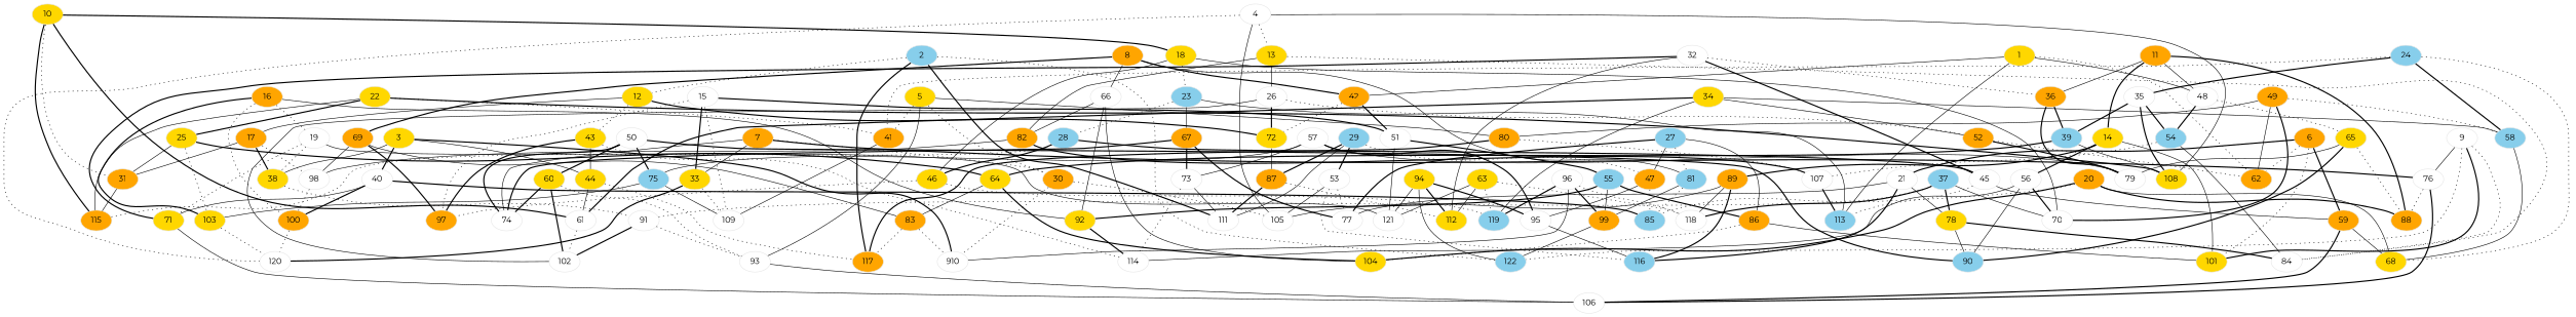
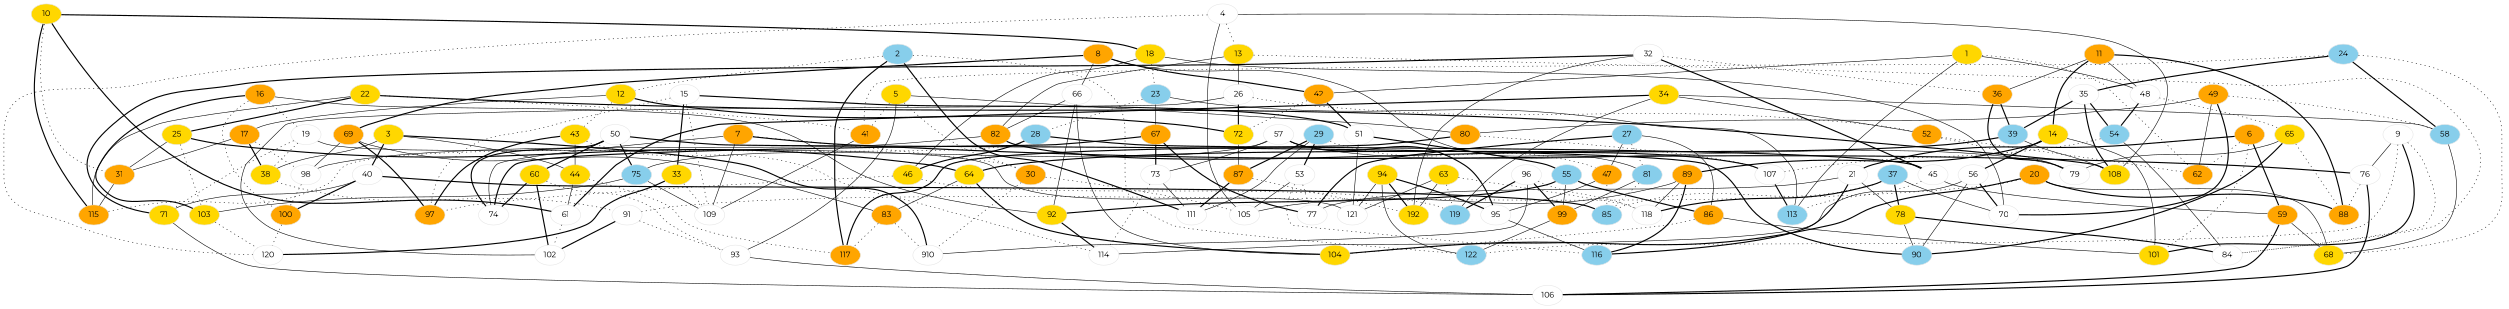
  graph {
    fontname=Montserrat
    node [color=gray90 fillcolor=white fontname=Montserrat style=filled]
    edge [fontname=Montserrat style=solid]
    1 [fillcolor=gold]
    42 [fillcolor=orange]
    48
    62 [fillcolor=orange]
    113 [fillcolor=skyblue]
    72 [fillcolor=gold]
    51
    54 [fillcolor=skyblue]
    65 [fillcolor=gold]
    2 [fillcolor=skyblue]
    12 [fillcolor=gold]
    111
    117 [fillcolor=orange]
    122 [fillcolor=skyblue]
    17 [fillcolor=orange]
    43 [fillcolor=gold]
    3 [fillcolor=gold]
    38 [fillcolor=gold]
    40
    44 [fillcolor=gold]
    n21 [label=910]
    91
    100 [fillcolor=orange]
    71 [fillcolor=gold]
    85 [fillcolor=skyblue]
    61
    13 [fillcolor=gold]
    4
    105
    108 [fillcolor=gold]
    120
    84
    26
    82 [fillcolor=orange]
    5 [fillcolor=gold]
    30 [fillcolor=orange]
    41 [fillcolor=orange]
    80 [fillcolor=orange]
    93
    109
    107
    106
    6 [fillcolor=orange]
    21
    59 [fillcolor=orange]
    101 [fillcolor=gold]
    77
    78 [fillcolor=gold]
    116 [fillcolor=skyblue]
    68 [fillcolor=gold]
    7 [fillcolor=orange]
    33 [fillcolor=gold]
    74
    76
    88 [fillcolor=orange]
    8 [fillcolor=orange]
    66
    69 [fillcolor=orange]
    81 [fillcolor=skyblue]
    92 [fillcolor=gold]
    104 [fillcolor=gold]
    97 [fillcolor=orange]
    98
    83 [fillcolor=orange]
    99 [fillcolor=orange]
    9
    10 [fillcolor=gold]
    18 [fillcolor=gold]
    31 [fillcolor=orange]
    115 [fillcolor=orange]
    23 [fillcolor=skyblue]
    46 [fillcolor=gold]
    70
    102
    11 [fillcolor=orange]
    14 [fillcolor=gold]
    36 [fillcolor=orange]
    56
    89 [fillcolor=orange]
    39 [fillcolor=skyblue]
    79
    114
    87 [fillcolor=orange]
    52 [fillcolor=orange]
    90 [fillcolor=skyblue]
    118
    15
    121
    55 [fillcolor=skyblue]
    16 [fillcolor=orange]
    19
    103 [fillcolor=gold]
    28 [fillcolor=skyblue]
    67 [fillcolor=orange]
    119 [fillcolor=skyblue]
    20 [fillcolor=orange]
    22 [fillcolor=gold]
    25 [fillcolor=gold]
    64 [fillcolor=gold]
    45
    73
    24 [fillcolor=skyblue]
    35
    58 [fillcolor=skyblue]
    27 [fillcolor=skyblue]
    47 [fillcolor=orange]
    86 [fillcolor=orange]
    95
    29 [fillcolor=skyblue]
    53
-   112 [fillcolor=gold]
+   112 [fillcolor=gold label=192]
    32
    34 [fillcolor=gold]
    37 [fillcolor=skyblue]
    49 [fillcolor=orange]
    50
    60 [fillcolor=gold]
    75 [fillcolor=skyblue]
    57
    63 [fillcolor=gold]
    94 [fillcolor=gold]
    96
    1 -- 42
    1 -- 48
    1 -- 62 [style=dotted]
    1 -- 113
    42 -- 72 [style=dotted]
    42 -- 51 [style=bold]
    48 -- 54 [style=bold]
    48 -- 65 [style=dotted]
    72 -- 87
    51 -- 121
    51 -- 55 [style=bold]
    54 -- 84
    54 -- 107 [style=dotted]
    65 -- 88 [style=dotted]
    65 -- 79
    65 -- 90 [style=bold]
    2 -- 12 [style=dotted]
    2 -- 111 [style=bold]
    2 -- 117 [style=bold]
    2 -- 122 [style=dotted]
    12 -- 72 [style=bold]
    12 -- 17
    12 -- 43 [style=dotted]
    17 -- 38 [style=bold]
    17 -- 98 [style=dotted]
    17 -- 31
    43 -- 44
    43 -- 97 [style=bold]
    43 -- 114 [style=dotted]
    3 -- 38
    3 -- 40 [style=bold]
    3 -- 44
    3 -- n21 [style=bold]
    38 -- 91 [style=dotted]
    40 -- 100 [style=bold]
    40 -- 71
    40 -- 85 [style=bold]
    44 -- 117 [style=dotted]
    44 -- 61
    91 -- 93 [style=dotted]
    91 -- 102 [style=bold]
    100 -- 120 [style=dotted]
    71 -- 106
    61 -- 102 [style=dotted]
    13 -- 84 [style=dotted]
    13 -- 26
    13 -- 82
    4 -- 13 [style=dotted]
    4 -- 105
    4 -- 108
    4 -- 120 [style=dotted]
    26 -- 72 [style=bold]
    26 -- 102
    26 -- 52 [style=dotted]
    82 -- 107 [style=bold]
    82 -- 98
    5 -- 30 [style=dotted]
    5 -- 41 [style=dotted]
    5 -- 80
    5 -- 93
    30 -- n21 [style=dotted]
    30 -- 105 [style=dotted]
    41 -- 109
    80 -- 117 [style=bold]
    80 -- 107 [style=dotted]
    93 -- 106
    107 -- 113 [style=bold]
    6 -- 62 [style=dotted]
    6 -- 21 [style=bold]
    6 -- 59 [style=bold]
    6 -- 101 [style=dotted]
    21 -- 77
    21 -- 78
    21 -- 116 [style=bold]
    59 -- 106 [style=bold]
    59 -- 68
    78 -- 84 [style=bold]
    78 -- 90
    7 -- 30 [style=dotted]
-   7 -- 33
+   7 -- 109
    7 -- 74
    7 -- 76 [style=bold]
    33 -- 120 [style=bold]
    33 -- 109 [style=dotted]
    76 -- 106 [style=bold]
    76 -- 88 [style=dotted]
    8 -- 42 [style=bold]
    8 -- 66
    8 -- 69 [style=bold]
    8 -- 81
    66 -- 82
    66 -- 92
    66 -- 104
    69 -- 97 [style=bold]
    69 -- 98
    69 -- 83
    81 -- 85 [style=dotted]
    81 -- 99
    92 -- 114 [style=bold]
    98 -- 100 [style=dotted]
    83 -- 117 [style=dotted]
    83 -- n21 [style=dotted]
    99 -- 122
    9 -- 122 [style=dotted]
    9 -- 84 [style=dotted]
    9 -- 101 [style=bold]
    9 -- 76
    10 -- 61 [style=bold]
    10 -- 18 [style=bold]
    10 -- 31 [style=dotted]
    10 -- 115 [style=bold]
    18 -- 23 [style=dotted]
    18 -- 46
    18 -- 70
    31 -- 115
    23 -- 113
    23 -- 28 [style=dotted]
    23 -- 67
    46 -- 97 [style=dotted]
    46 -- 119 [style=dotted]
    11 -- 48
    11 -- 88 [style=bold]
    11 -- 14 [style=bold]
    11 -- 36
    14 -- 101
    14 -- 56 [style=bold]
    14 -- 89 [style=bold]
    36 -- 39 [style=bold]
    36 -- 79 [style=bold]
    56 -- 70 [style=bold]
    56 -- 114
    56 -- 90
    89 -- 105
    89 -- 116 [style=bold]
    89 -- 118
    39 -- 108
    39 -- 64 [style=bold]
    87 -- 111 [style=bold]
    87 -- 112 [style=dotted]
    52 -- 62 [style=dotted]
-   52 -- 79 [style=bold]
+   52 -- 79 [style=dotted]
    15 -- 51 [style=bold]
    15 -- 109 [style=dotted]
    15 -- 33 [style=bold]
    15 -- 97 [style=dotted]
    55 -- 92 [style=bold]
    55 -- 99
    55 -- 86 [style=bold]
    16 -- 100 [style=dotted]
    16 -- 92
    16 -- 19 [style=dotted]
    16 -- 103 [style=bold]
    19 -- 38 [style=dotted]
    19 -- 71 [style=dotted]
    19 -- 121
    103 -- 120 [style=dotted]
    28 -- 115 [style=dotted]
    28 -- 46 [style=bold]
    28 -- 45 [style=bold]
    67 -- 77 [style=bold]
    67 -- 74 [style=bold]
    67 -- 73 [style=bold]
    20 -- 91 [style=dotted]
    20 -- 68
    20 -- 88 [style=bold]
    20 -- 104 [style=bold]
    22 -- 108 [style=bold]
    22 -- 41 [style=dotted]
    22 -- 115
    22 -- 25 [style=bold]
    25 -- 31
    25 -- 103 [style=dotted]
    25 -- 64 [style=bold]
    64 -- 104 [style=bold]
    64 -- 83
    45 -- 113 [style=dotted]
    45 -- 59
    73 -- 111
    73 -- 114 [style=dotted]
    24 -- 41 [style=dotted]
    24 -- 68 [style=dotted]
    24 -- 35 [style=bold]
    24 -- 58 [style=bold]
    35 -- 54 [style=bold]
    35 -- 108 [style=bold]
    35 -- 39 [style=bold]
    58 -- 68
    27 -- 77 [style=bold]
    27 -- 81 [style=dotted]
    27 -- 47
    27 -- 86
    47 -- 85 [style=dotted]
    47 -- 95
    86 -- 101
    86 -- 104 [style=dotted]
    95 -- 116
    29 -- 111
    29 -- 87 [style=bold]
    29 -- 47 [style=dotted]
    29 -- 53 [style=bold]
    53 -- 105
    53 -- 77 [style=dotted]
    53 -- 116 [style=dotted]
    32 -- 71 [style=bold]
    32 -- 36 [style=dotted]
    32 -- 45 [style=bold]
    32 -- 112
    34 -- 61 [style=bold]
    34 -- 52
    34 -- 119
    34 -- 58
    37 -- 85 [style=dotted]
    37 -- 78 [style=bold]
    37 -- 70
    37 -- 118 [style=bold]
    49 -- 62
    49 -- 80
    49 -- 70 [style=bold]
    49 -- 58 [style=dotted]
    50 -- 74 [style=bold]
    50 -- 90 [style=bold]
    50 -- 60 [style=bold]
    50 -- 75 [style=bold]
    60 -- 93 [style=dotted]
    60 -- 74 [style=bold]
    60 -- 102 [style=bold]
    75 -- 109
    75 -- 103
    57 -- 79
    57 -- 73
    57 -- 95 [style=bold]
    57 -- 75
    63 -- 118 [style=dotted]
    63 -- 121
    63 -- 119 [style=dotted]
    63 -- 112
    94 -- 122
    94 -- 121
    94 -- 95 [style=bold]
    94 -- 112 [style=bold]
    96 -- n21
    96 -- 99 [style=bold]
    96 -- 118 [style=dotted]
    96 -- 119 [style=bold]
  }
